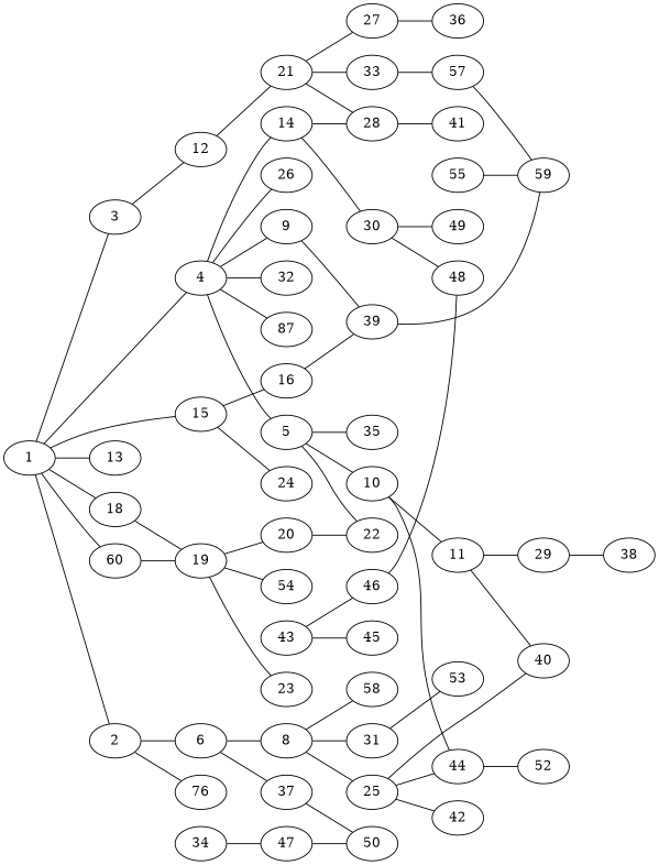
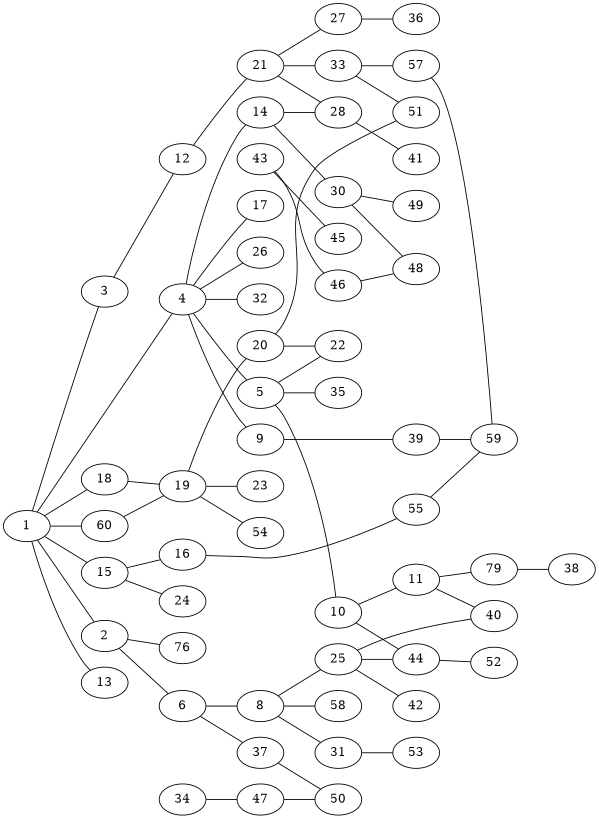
  graph {
    rankdir=LR
    1
    2
    3
    4
    13
    15
    18
    60
    6
    n10 [label=76]
    12
    5
    9
    14
-   17 [label=87]
+   17
    26
    32
    16
    24
    19
    8
    37
    21
    10
    22
    35
    39
    28
    30
    20
    23
    54
    55
    43
    45
    46
    25
    31
    58
    50
    27
    33
    11
    44
    59
    41
    48
    49
    40
-   29
+   29 [label=79]
    52
    34
    47
    42
    53
    38
    36
+   51
    57
    1 -- 2
    1 -- 3
    1 -- 4
    1 -- 13
    1 -- 15
    1 -- 18
    1 -- 60
    2 -- 6
    2 -- n10
    3 -- 12
    4 -- 5
    4 -- 9
    4 -- 14
    4 -- 17
    4 -- 26
    4 -- 32
    15 -- 16
    15 -- 24
    18 -- 19
    60 -- 19
    6 -- 8
    6 -- 37
    12 -- 21
    5 -- 10
    5 -- 22
    5 -- 35
    9 -- 39
    14 -- 28
    14 -- 30
-   16 -- 39
+   16 -- 55
    19 -- 20
    19 -- 23
    19 -- 54
    8 -- 25
    8 -- 31
    8 -- 58
    37 -- 50
    21 -- 28
    21 -- 27
    21 -- 33
    10 -- 11
    10 -- 44
    39 -- 59
    28 -- 41
    30 -- 48
    30 -- 49
    20 -- 22
+   20 -- 51
    55 -- 59
    43 -- 45
    43 -- 46
    46 -- 48
    25 -- 44
    25 -- 40
    25 -- 42
    31 -- 53
    27 -- 36
+   33 -- 51
    33 -- 57
    11 -- 40
    11 -- 29
    44 -- 52
    29 -- 38
    34 -- 47
    47 -- 50
    57 -- 59
  }
